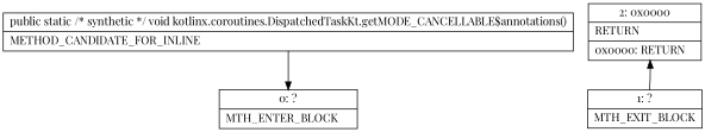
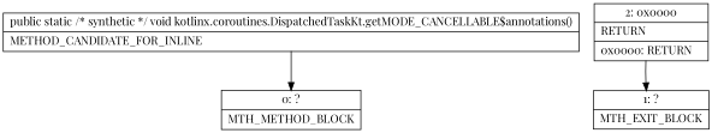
  digraph {
    fontname="Playfair Display"
    node [fontname="Playfair Display" shape=record]
    edge [fontname="Playfair Display"]
-   n1 [label="{0\:\ ?|MTH_ENTER_BLOCK\l}"]
+   n1 [label="{0\:\ ?|MTH_METHOD_BLOCK\l}"]
    n2 [label="{2\:\ 0x0000|RETURN\l|0x0000: RETURN   \l}"]
    n3 [label="{1\:\ ?|MTH_EXIT_BLOCK\l}"]
    n4 [label="{public static \/* synthetic *\/ void kotlinx.coroutines.DispatchedTaskKt.getMODE_CANCELLABLE$annotations()  | METHOD_CANDIDATE_FOR_INLINE\l}"]
-   n3 -> n2
+   n2 -> n3
    n4 -> n1
  }
